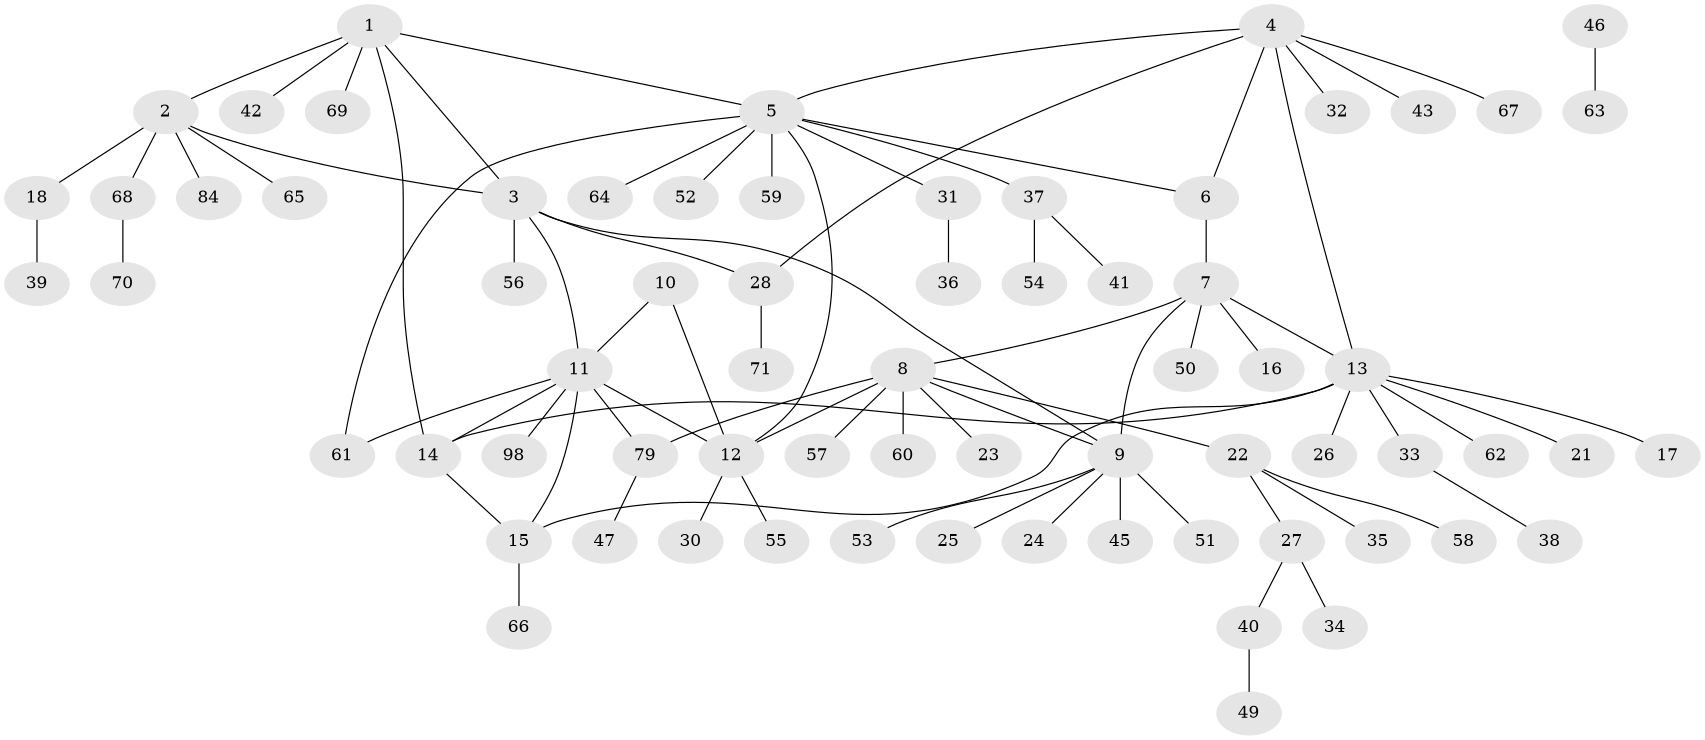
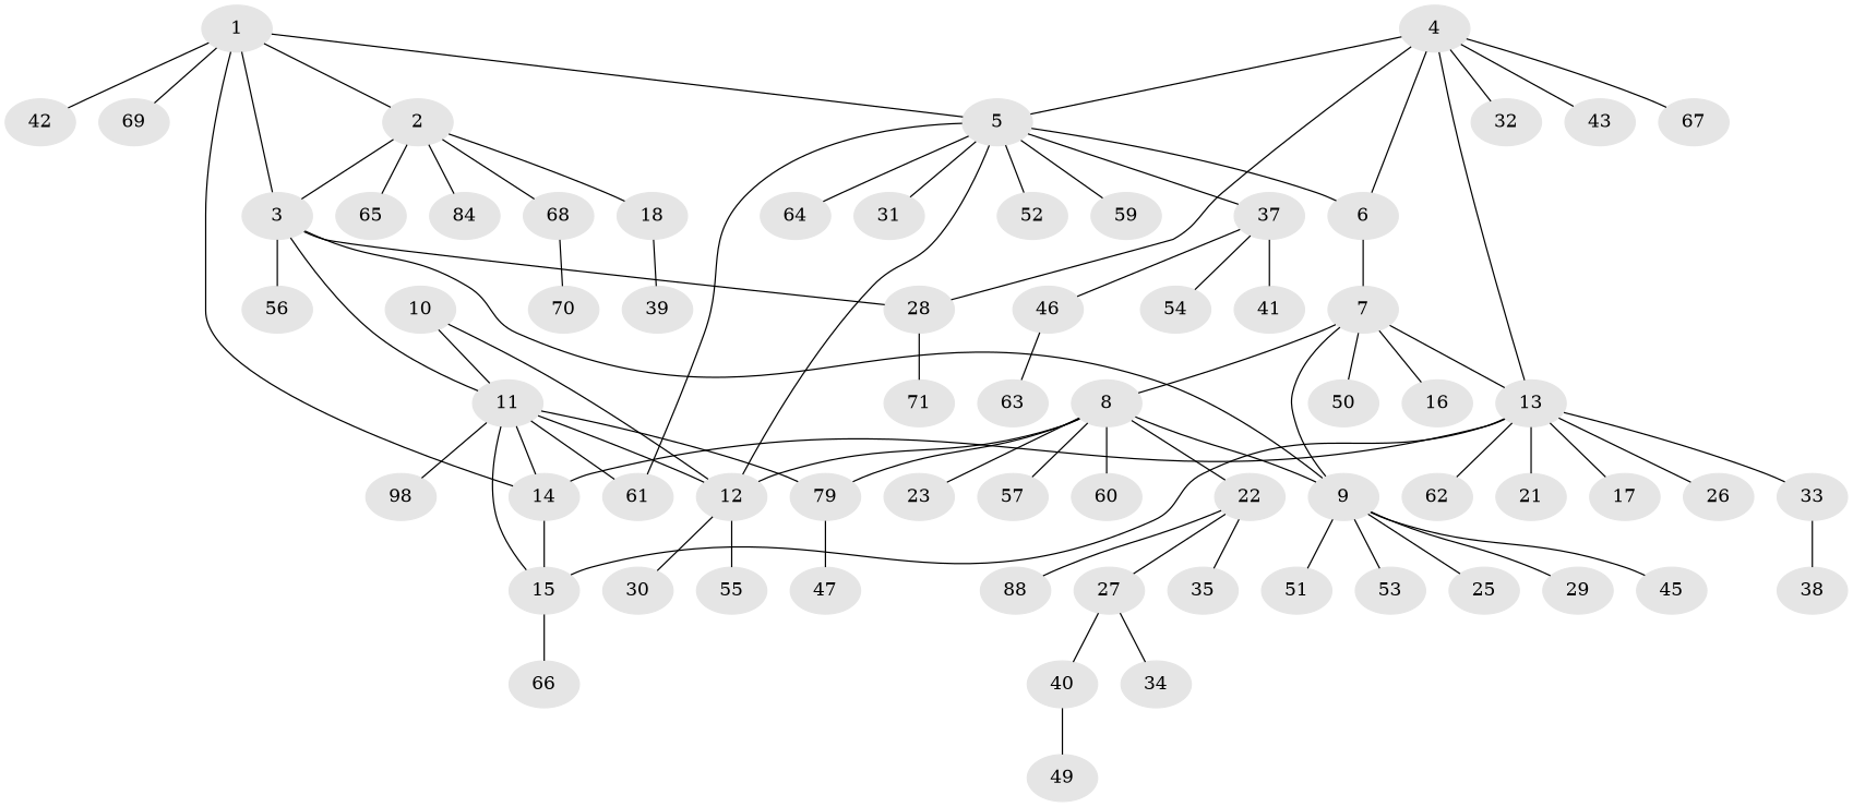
  graph {
    node [color=gray90 style=filled]
    1
    2
    3
    5
    14
    42
    69
    18
    n9 [label=84]
    65
    68
    9
    11
    28
    56
    6
    12
    31
    37
    52
    59
    61
    64
    15
    39
    70
    25
-   29 [label=24]
+   29
    45
    51
    53
    n32 [label=79]
    n33 [label=98]
    71
    4
    13
    32
    43
    67
    7
    21
    17
    26
    33
    62
    30
    55
-   36
    41
    46
    54
    8
    50
    16
    22
    23
    57
    60
    47
    27
    35
-   58
+   58 [label=88]
    10
    66
    38
    34
    40
    49
    63
    1 -- 2
    1 -- 3
    1 -- 5
    1 -- 14
    1 -- 42
    1 -- 69
    2 -- 3
    2 -- 18
    2 -- n9
    2 -- 65
    2 -- 68
    3 -- 9
    3 -- 11
    3 -- 28
    3 -- 56
    5 -- 6
    5 -- 12
    5 -- 31
    5 -- 37
    5 -- 52
    5 -- 59
    5 -- 61
    5 -- 64
    14 -- 15
    18 -- 39
    68 -- 70
    9 -- 25
    9 -- 29
    9 -- 45
    9 -- 51
    9 -- 53
    11 -- 14
    11 -- 12
    11 -- 61
    11 -- 15
    11 -- n32
    11 -- n33
    28 -- 71
    6 -- 7
    12 -- 30
    12 -- 55
-   31 -- 36
    37 -- 41
+   37 -- 46
    37 -- 54
    15 -- 66
    n32 -- 47
    4 -- 5
    4 -- 28
    4 -- 6
    4 -- 13
    4 -- 32
    4 -- 43
    4 -- 67
    13 -- 14
    13 -- 15
    13 -- 21
    13 -- 17
    13 -- 26
    13 -- 33
    13 -- 62
    7 -- 9
    7 -- 13
    7 -- 8
    7 -- 50
    7 -- 16
    33 -- 38
    46 -- 63
    8 -- 9
    8 -- 12
    8 -- n32
    8 -- 22
    8 -- 23
    8 -- 57
    8 -- 60
    22 -- 27
    22 -- 35
    22 -- 58
    27 -- 34
    27 -- 40
    10 -- 11
    10 -- 12
    40 -- 49
  }
